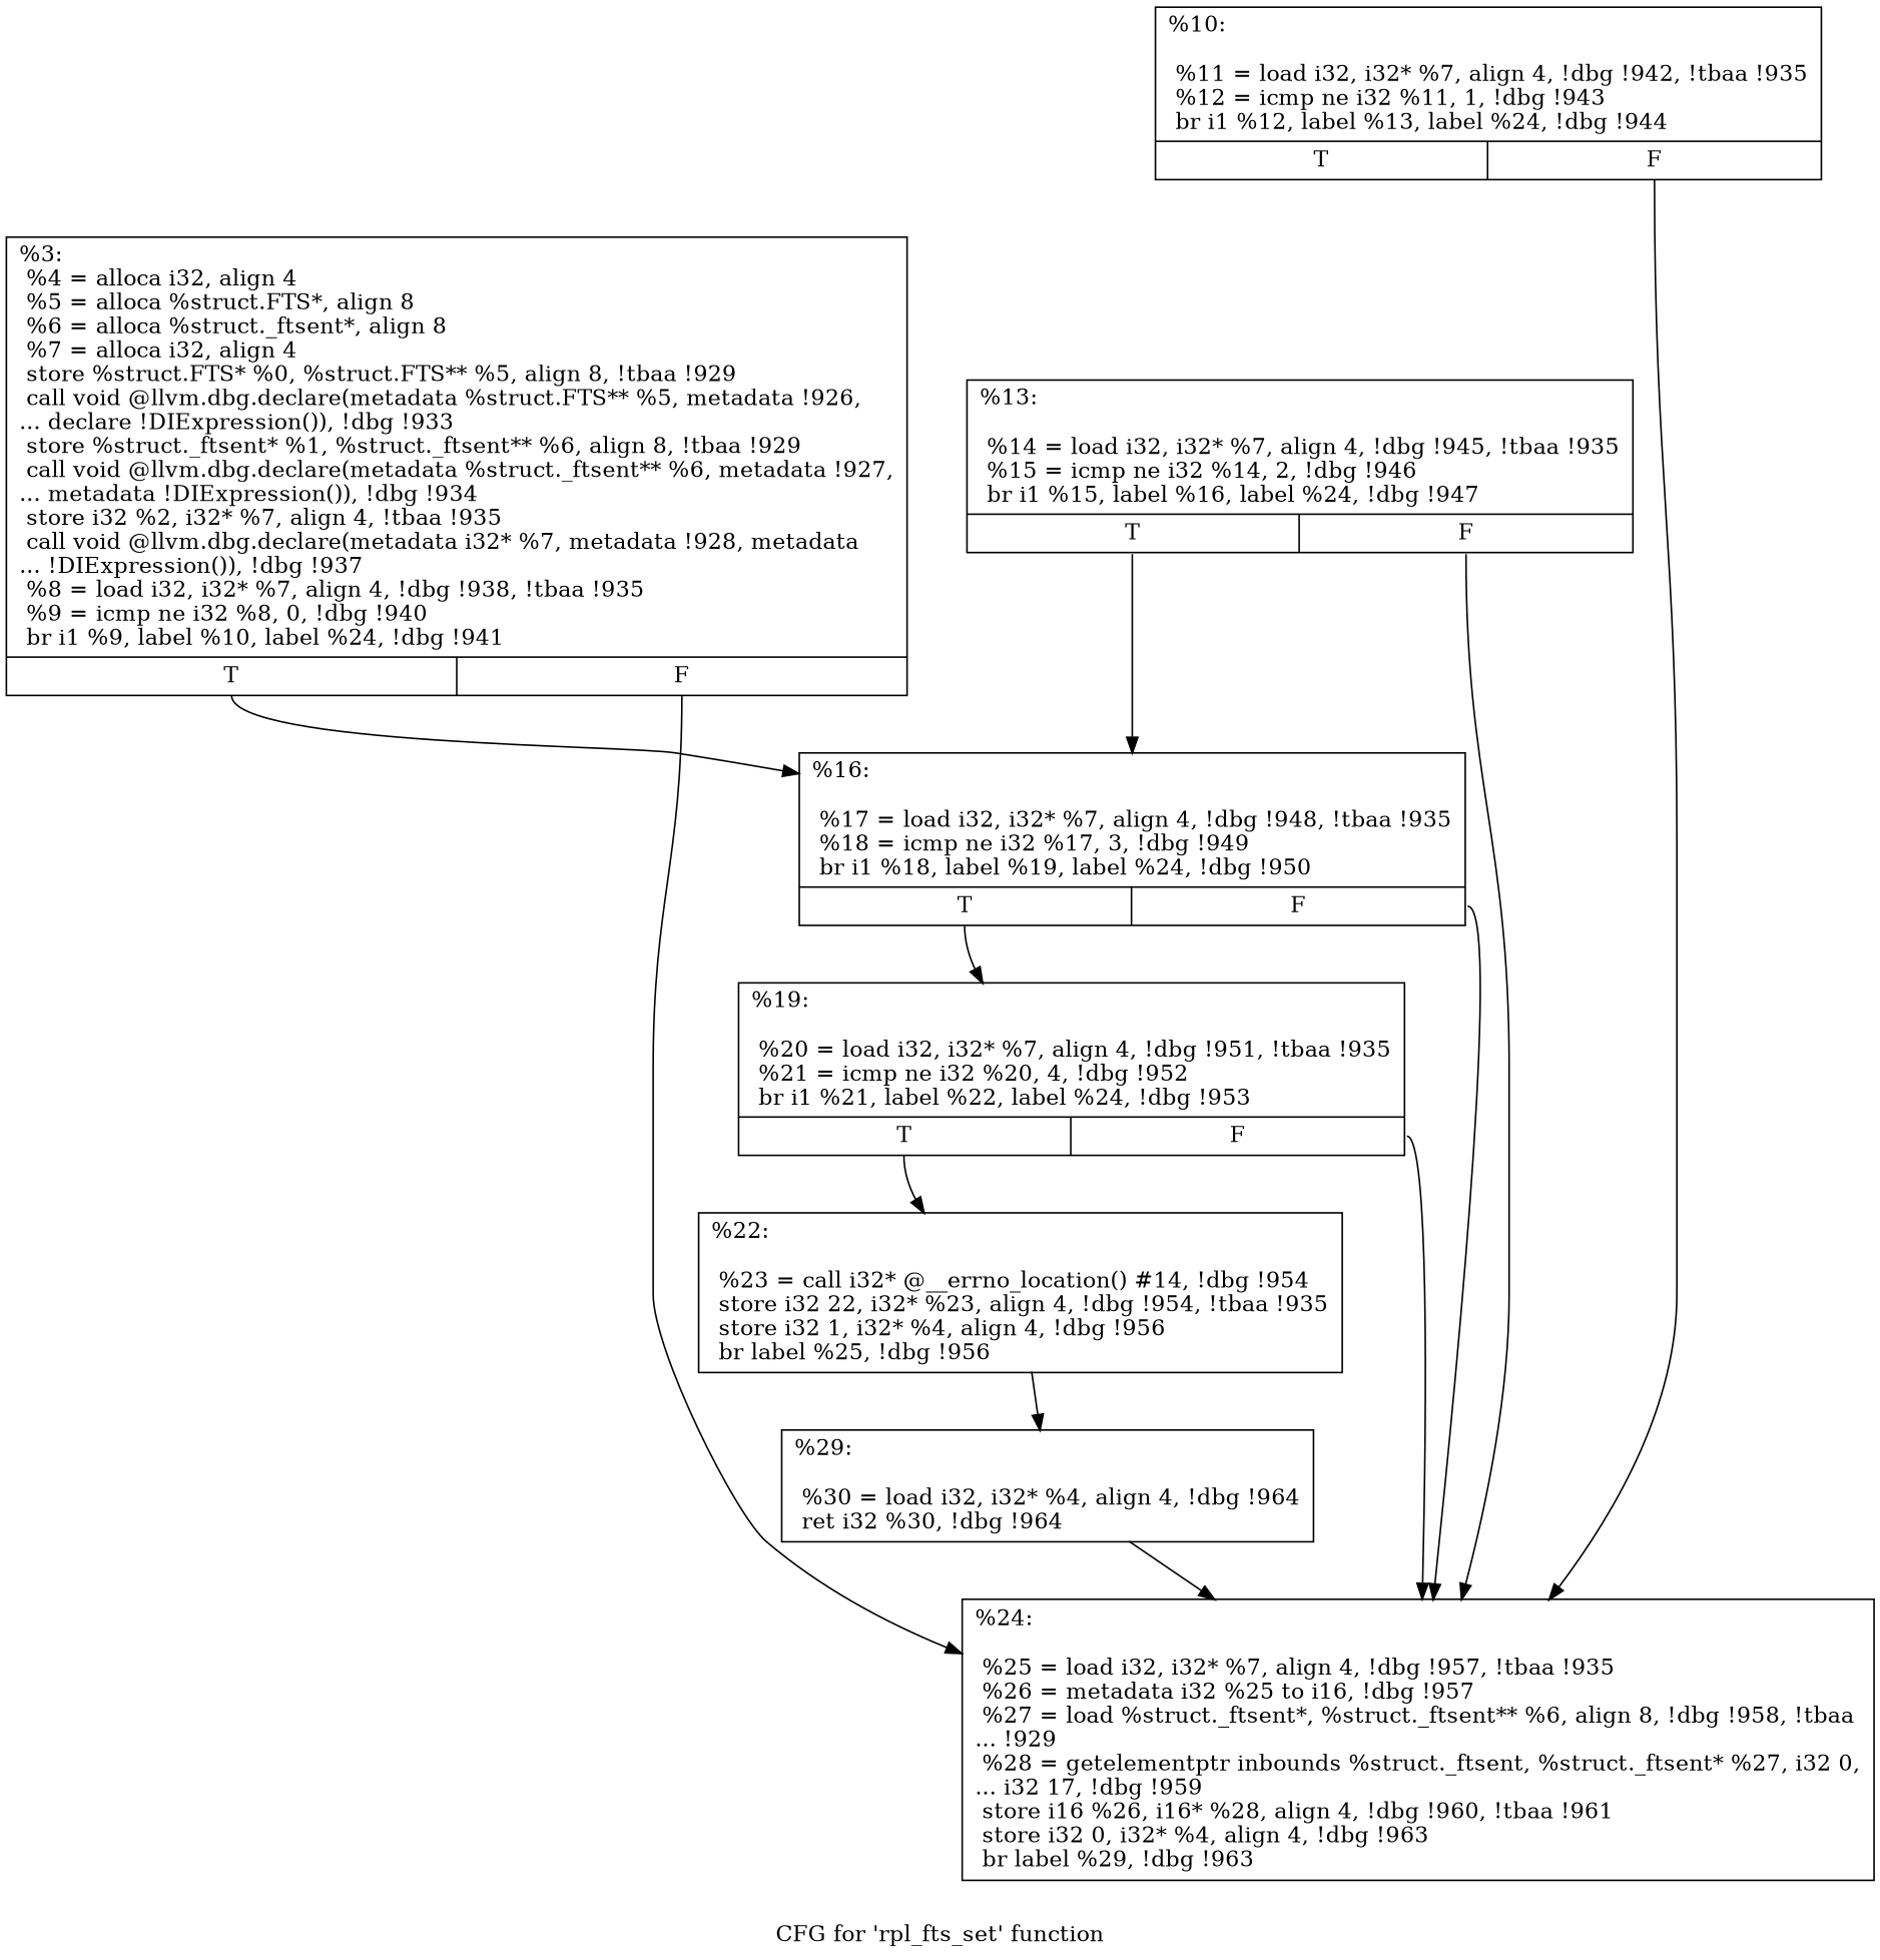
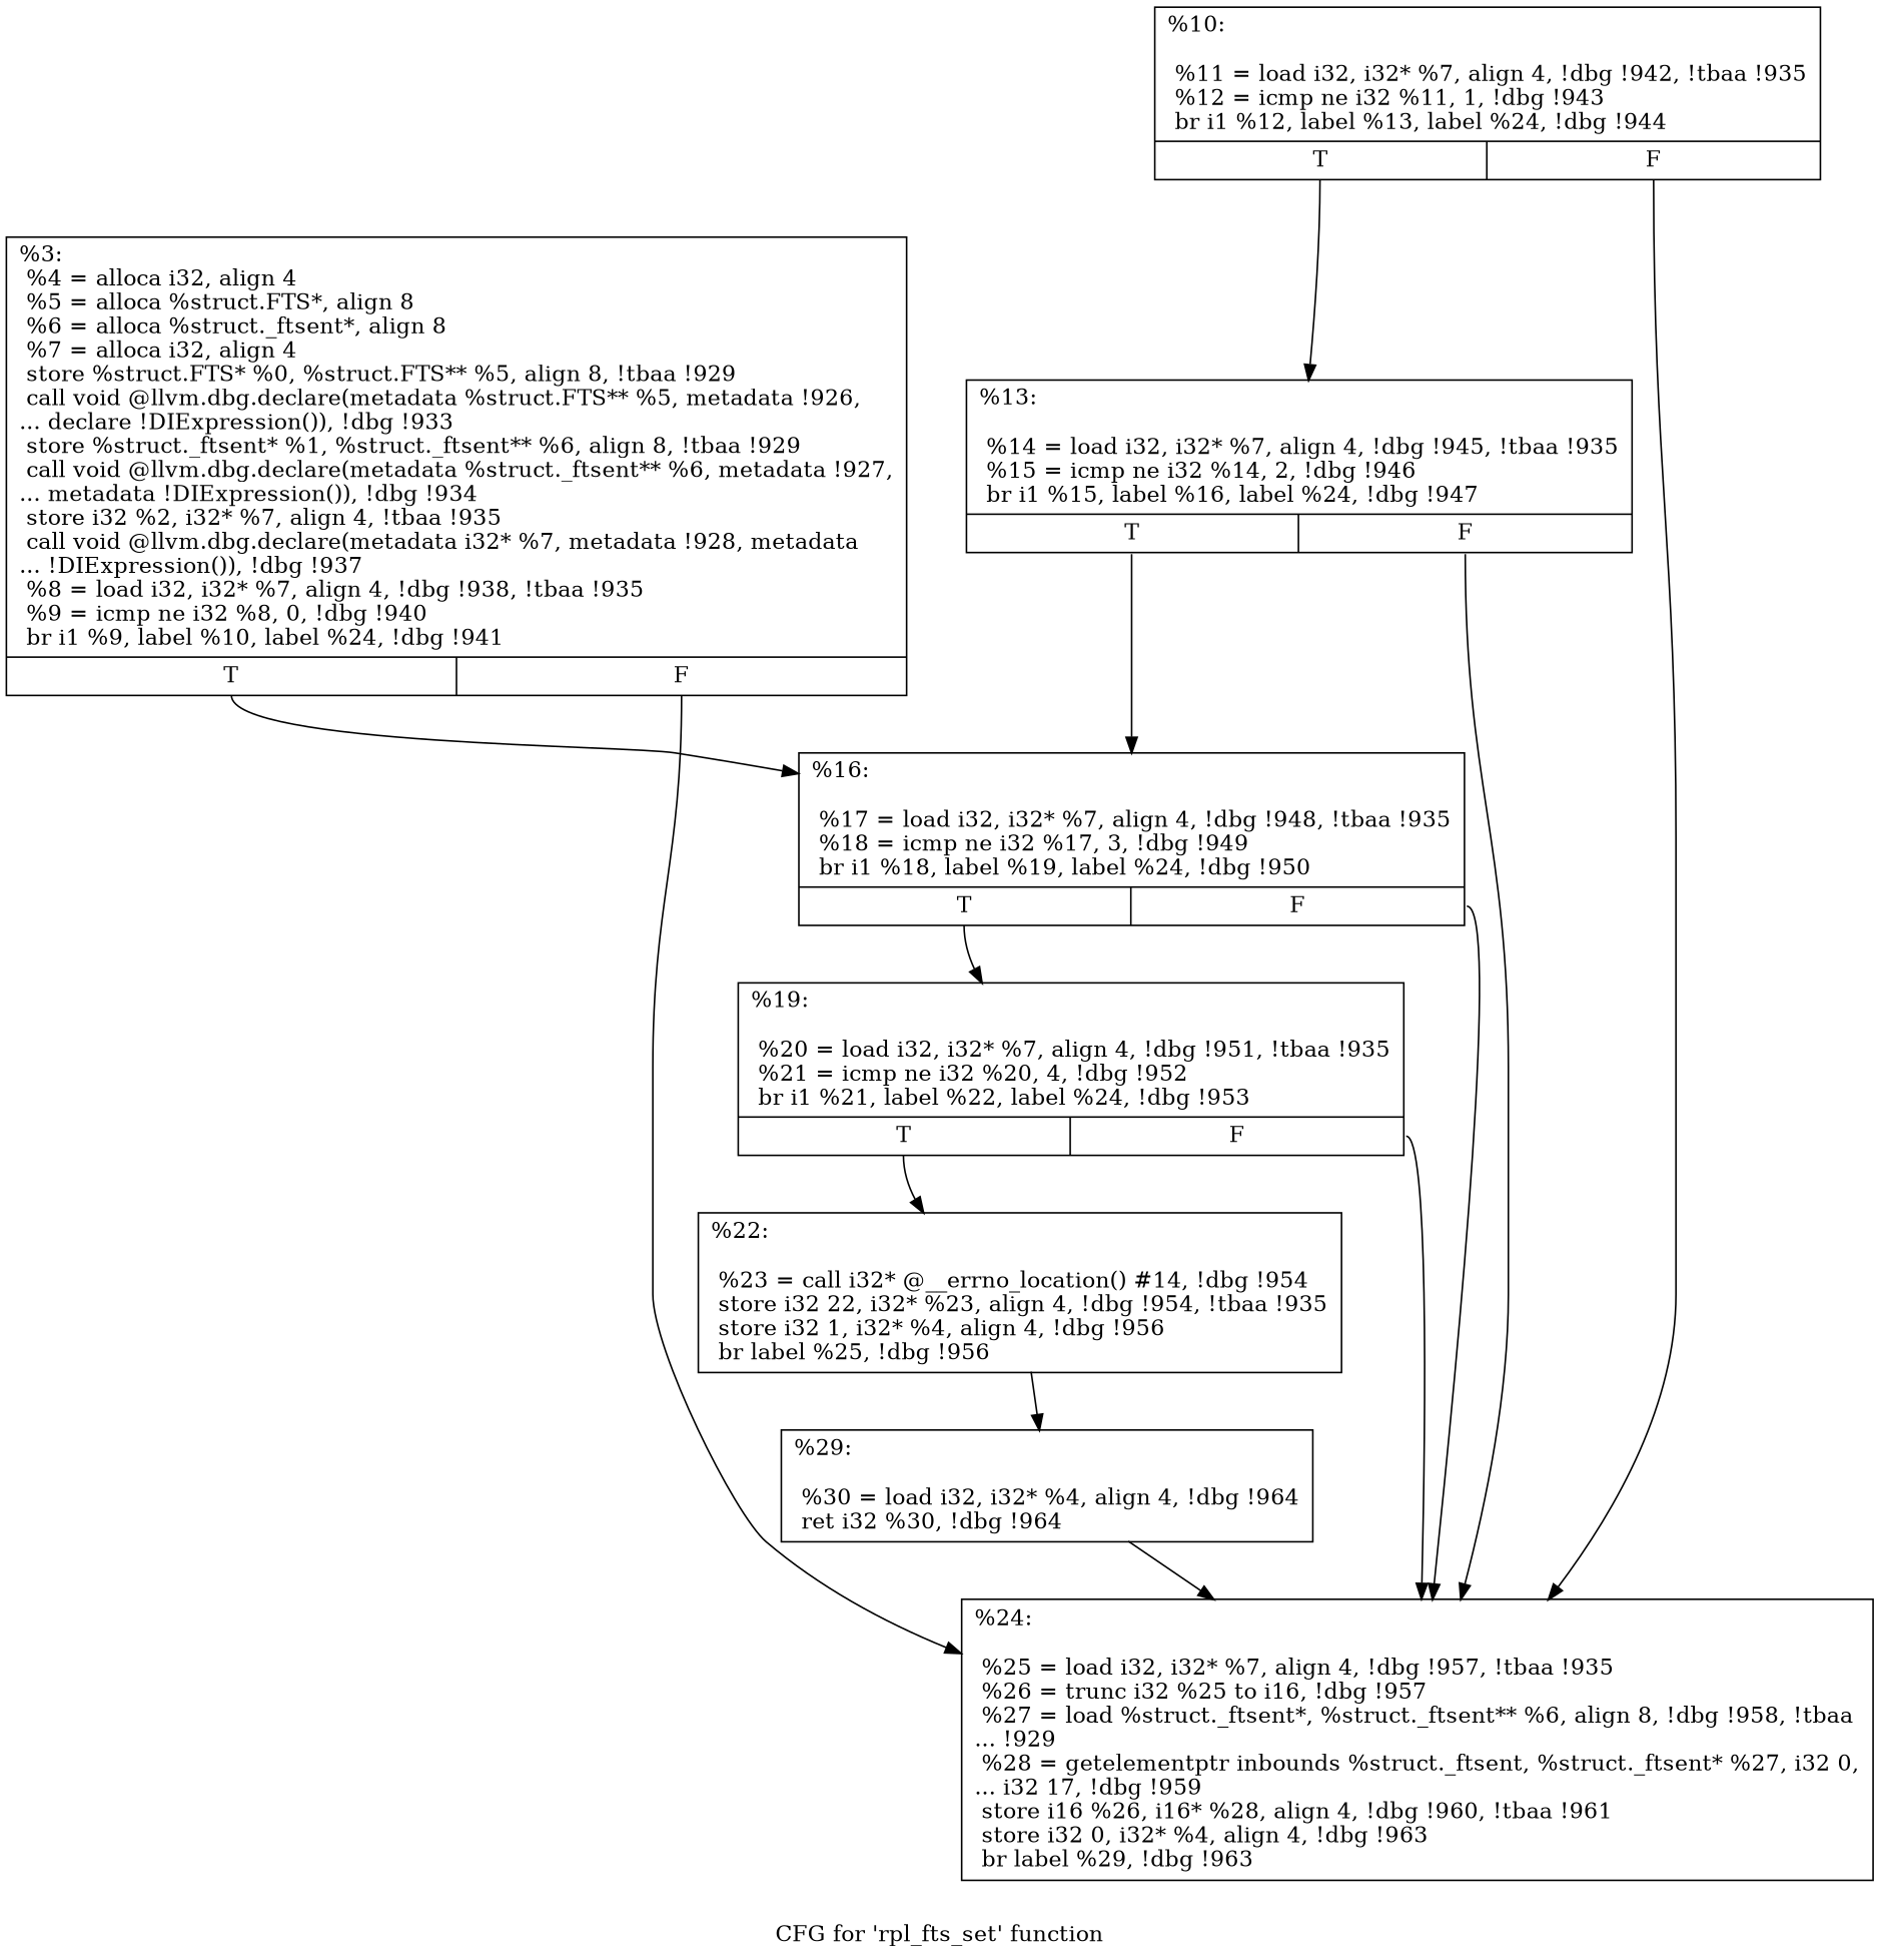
  digraph {
    label="CFG for 'rpl_fts_set' function"
    node [shape=record]
    edge [tailport=s0]
    n1 [label="{%3:\l  %4 = alloca i32, align 4\l  %5 = alloca %struct.FTS*, align 8\l  %6 = alloca %struct._ftsent*, align 8\l  %7 = alloca i32, align 4\l  store %struct.FTS* %0, %struct.FTS** %5, align 8, !tbaa !929\l  call void @llvm.dbg.declare(metadata %struct.FTS** %5, metadata !926,\l... declare !DIExpression()), !dbg !933\l  store %struct._ftsent* %1, %struct._ftsent** %6, align 8, !tbaa !929\l  call void @llvm.dbg.declare(metadata %struct._ftsent** %6, metadata !927,\l... metadata !DIExpression()), !dbg !934\l  store i32 %2, i32* %7, align 4, !tbaa !935\l  call void @llvm.dbg.declare(metadata i32* %7, metadata !928, metadata\l... !DIExpression()), !dbg !937\l  %8 = load i32, i32* %7, align 4, !dbg !938, !tbaa !935\l  %9 = icmp ne i32 %8, 0, !dbg !940\l  br i1 %9, label %10, label %24, !dbg !941\l|{<s0>T|<s1>F}}"]
-   n2 [label="{%24:\l\l  %25 = load i32, i32* %7, align 4, !dbg !957, !tbaa !935\l  %26 = metadata i32 %25 to i16, !dbg !957\l  %27 = load %struct._ftsent*, %struct._ftsent** %6, align 8, !dbg !958, !tbaa\l... !929\l  %28 = getelementptr inbounds %struct._ftsent, %struct._ftsent* %27, i32 0,\l... i32 17, !dbg !959\l  store i16 %26, i16* %28, align 4, !dbg !960, !tbaa !961\l  store i32 0, i32* %4, align 4, !dbg !963\l  br label %29, !dbg !963\l}"]
+   n2 [label="{%24:\l\l  %25 = load i32, i32* %7, align 4, !dbg !957, !tbaa !935\l  %26 = trunc i32 %25 to i16, !dbg !957\l  %27 = load %struct._ftsent*, %struct._ftsent** %6, align 8, !dbg !958, !tbaa\l... !929\l  %28 = getelementptr inbounds %struct._ftsent, %struct._ftsent* %27, i32 0,\l... i32 17, !dbg !959\l  store i16 %26, i16* %28, align 4, !dbg !960, !tbaa !961\l  store i32 0, i32* %4, align 4, !dbg !963\l  br label %29, !dbg !963\l}"]
    n3 [label="{%16:\l\l  %17 = load i32, i32* %7, align 4, !dbg !948, !tbaa !935\l  %18 = icmp ne i32 %17, 3, !dbg !949\l  br i1 %18, label %19, label %24, !dbg !950\l|{<s0>T|<s1>F}}"]
    n4 [label="{%10:\l\l  %11 = load i32, i32* %7, align 4, !dbg !942, !tbaa !935\l  %12 = icmp ne i32 %11, 1, !dbg !943\l  br i1 %12, label %13, label %24, !dbg !944\l|{<s0>T|<s1>F}}"]
    n5 [label="{%13:\l\l  %14 = load i32, i32* %7, align 4, !dbg !945, !tbaa !935\l  %15 = icmp ne i32 %14, 2, !dbg !946\l  br i1 %15, label %16, label %24, !dbg !947\l|{<s0>T|<s1>F}}"]
    n6 [label="{%29:\l\l  %30 = load i32, i32* %4, align 4, !dbg !964\l  ret i32 %30, !dbg !964\l}"]
    n7 [label="{%19:\l\l  %20 = load i32, i32* %7, align 4, !dbg !951, !tbaa !935\l  %21 = icmp ne i32 %20, 4, !dbg !952\l  br i1 %21, label %22, label %24, !dbg !953\l|{<s0>T|<s1>F}}"]
    n8 [label="{%22:\l\l  %23 = call i32* @__errno_location() #14, !dbg !954\l  store i32 22, i32* %23, align 4, !dbg !954, !tbaa !935\l  store i32 1, i32* %4, align 4, !dbg !956\l  br label %25, !dbg !956\l}"]
    n1 -> n2 [tailport=s1]
    n1 -> n3
    n3 -> n2 [tailport=s1]
    n3 -> n7
    n4 -> n2 [tailport=s1]
+   n4 -> n5
    n5 -> n2 [tailport=s1]
    n5 -> n3
    n6 -> n2
    n7 -> n2 [tailport=s1]
    n7 -> n8
    n8 -> n6
  }
